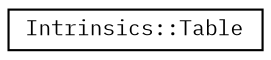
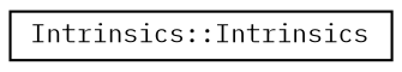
  digraph {
    rankdir=LR
    fontname="IBM Plex Mono"
-   n1 [color=black fillcolor=white fontname="IBM Plex Mono" fontsize=10 height=0.2 label="Intrinsics::Table" shape=record style=filled width=0.4]
+   n1 [color=black fillcolor=white fontname="IBM Plex Mono" fontsize=10 height=0.2 label="Intrinsics::Intrinsics" shape=record style=filled width=0.4]
  }
